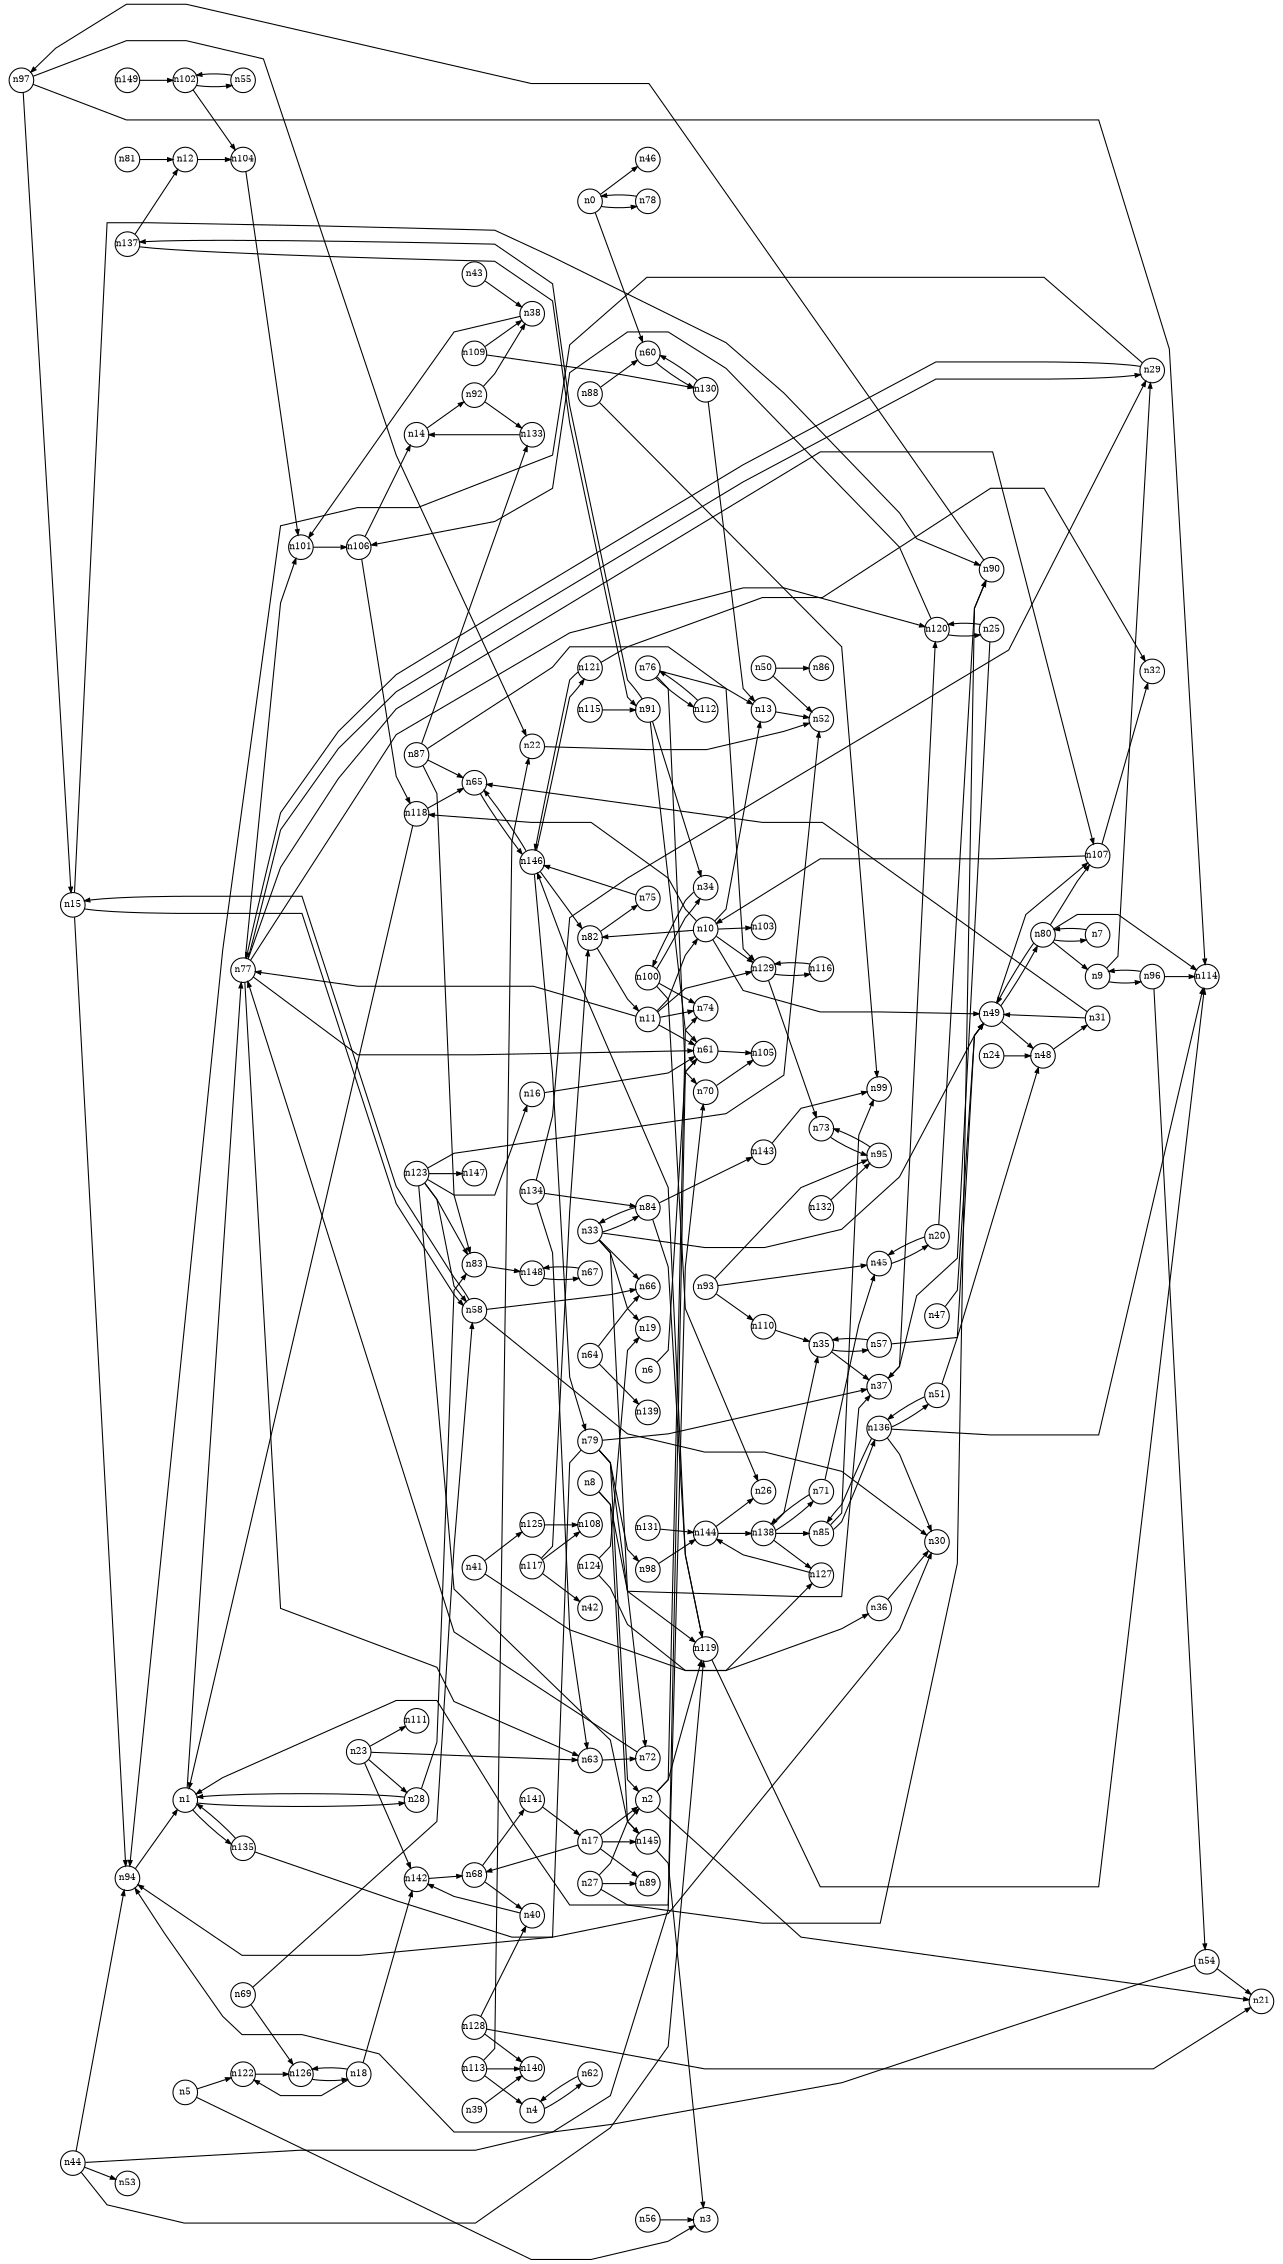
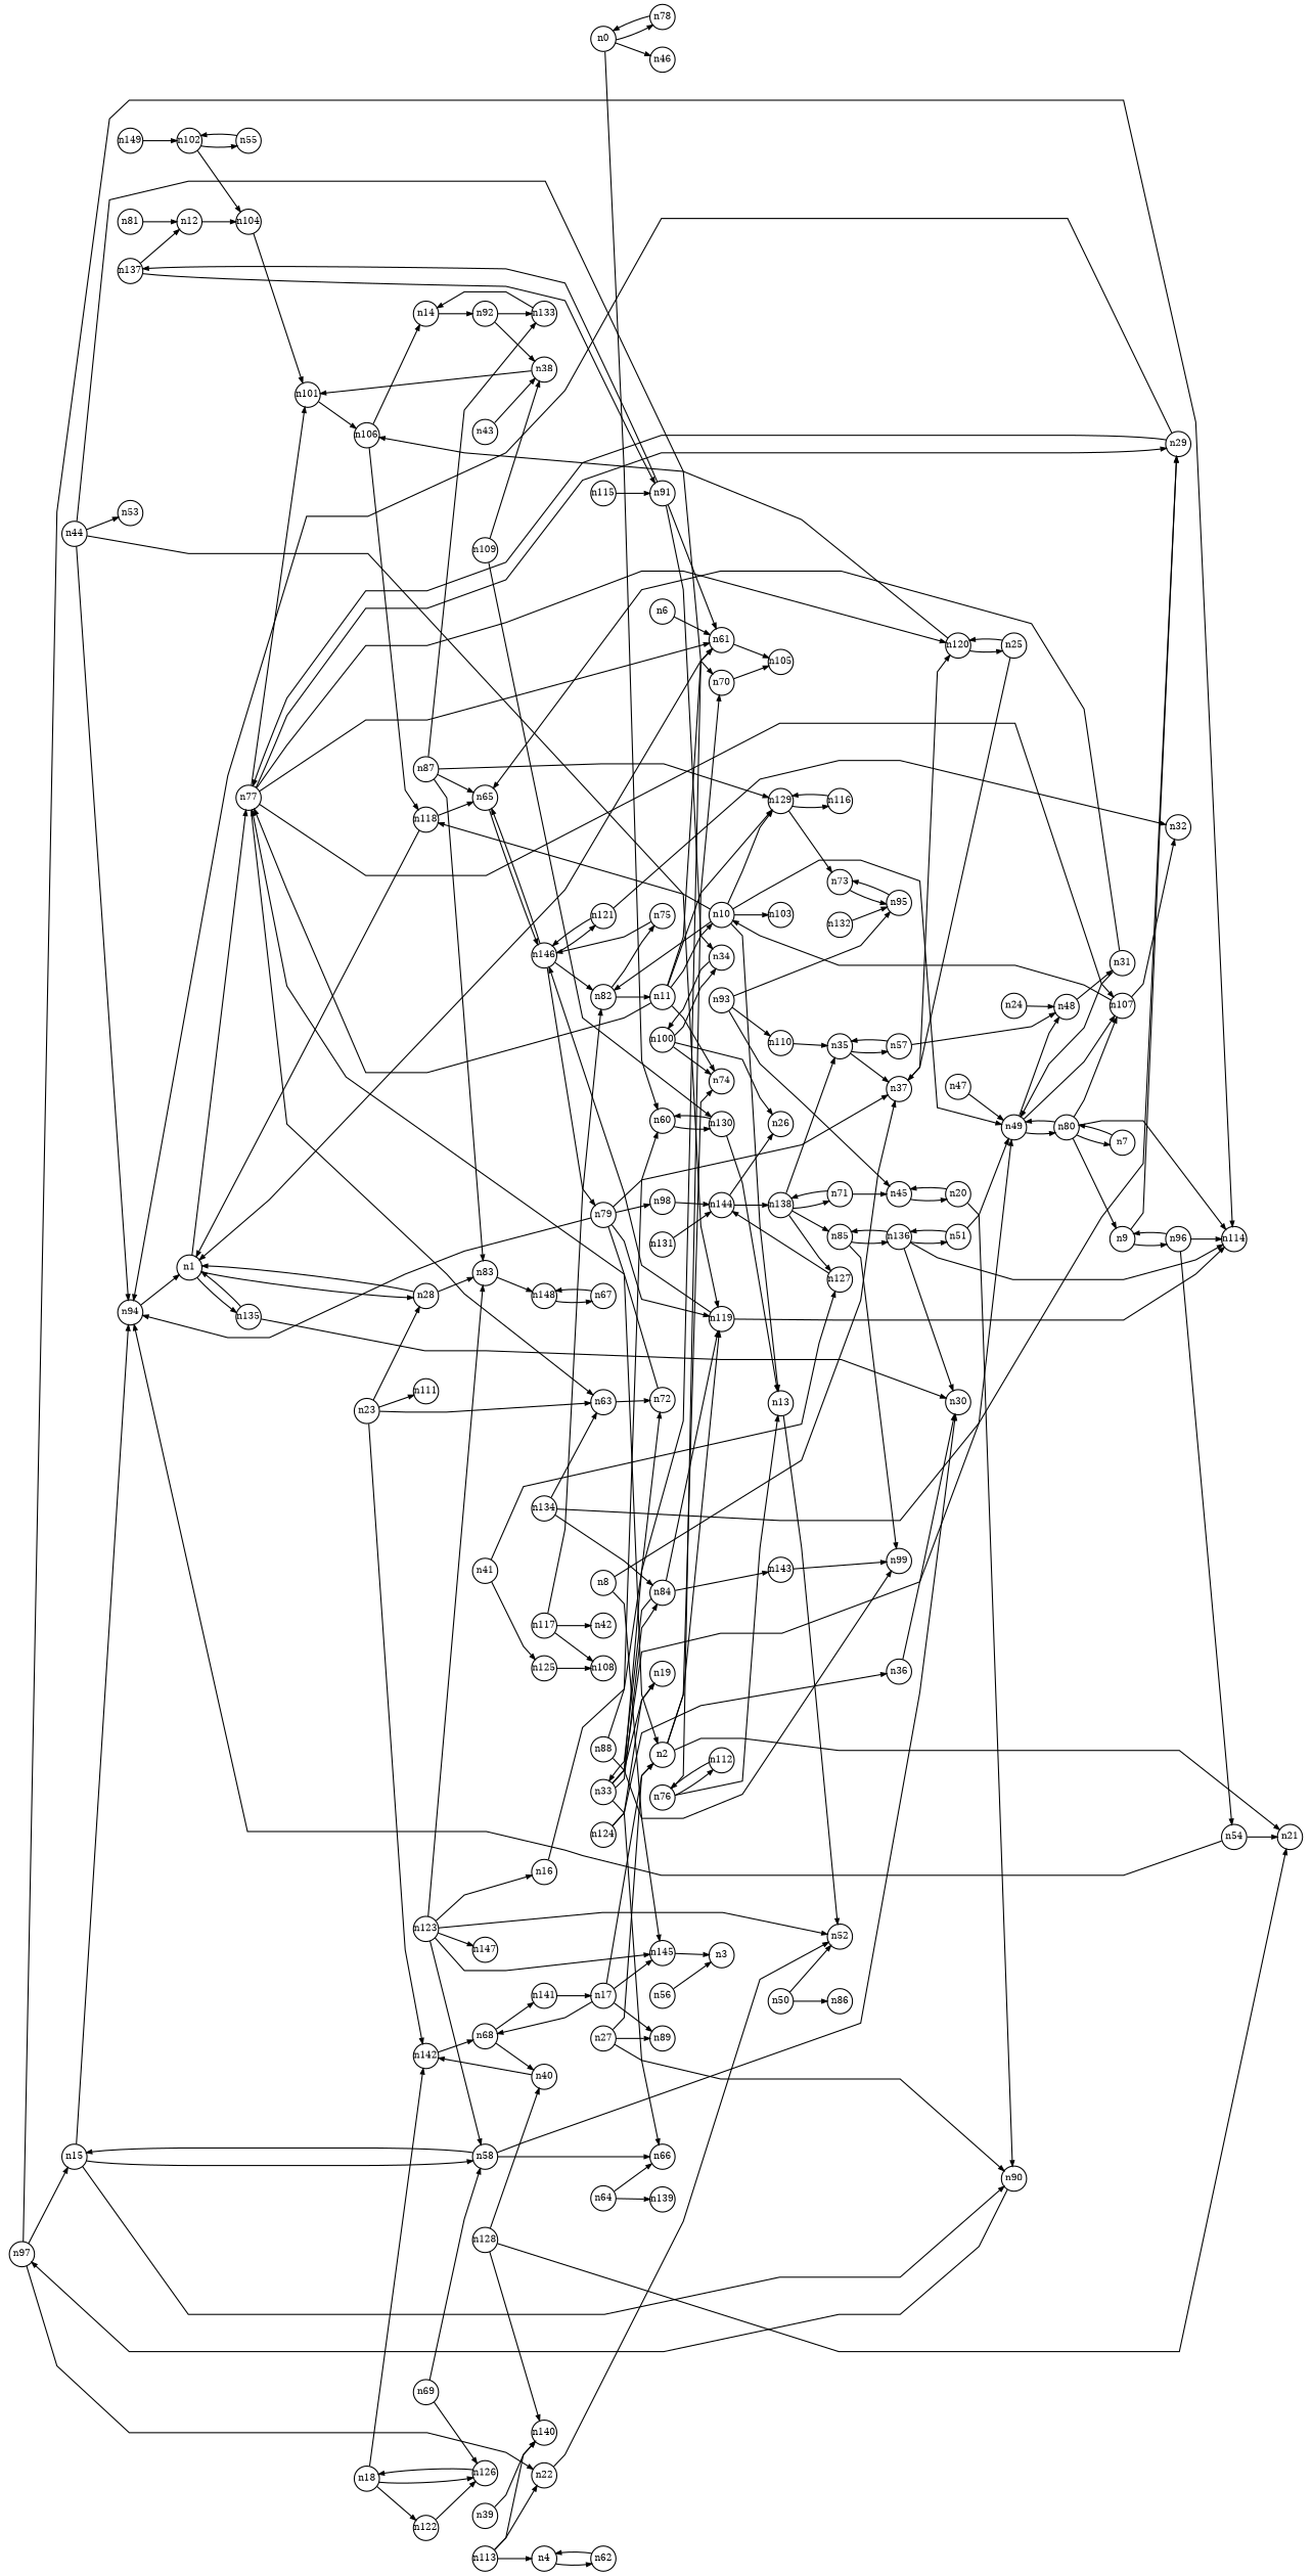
  digraph {
    fontsize=8
    nodesep=0.22
    nodesize=0.32
    rankdir=LR
    ranksep=0.22
    splines=polyline
    node [fixedsize=shape fontsize=8 shape=circle]
    edge [arrowsize=0.5]
    n0 [width=0.32]
    n46 [width=0.32]
    n60 [width=0.32]
    n78 [width=0.32]
    n130 [width=0.32]
    n13 [width=0.32]
    n52 [width=0.32]
    n28 [width=0.32]
    n83 [width=0.32]
    n1 [width=0.32]
    n148 [width=0.32]
    n77 [width=0.32]
    n135 [width=0.32]
    n67 [width=0.32]
    n29 [width=0.32]
    n61 [width=0.32]
    n63 [width=0.32]
    n101 [width=0.32]
    n107 [width=0.32]
    n120 [width=0.32]
    n30 [width=0.32]
    n94 [width=0.32]
    n105 [width=0.32]
    n72 [width=0.32]
    n106 [width=0.32]
    n10 [width=0.32]
    n32 [width=0.32]
    n25 [width=0.32]
    n118 [width=0.32]
    n14 [width=0.32]
    n82 [width=0.32]
    n49 [width=0.32]
    n103 [width=0.32]
    n129 [width=0.32]
    n37 [width=0.32]
    n2 [width=0.32]
    n21 [width=0.32]
    n74 [width=0.32]
    n119 [width=0.32]
    n114 [width=0.32]
    n146 [width=0.32]
    n65 [width=0.32]
    n79 [width=0.32]
    n121 [width=0.32]
    n75 [width=0.32]
    n11 [width=0.32]
    n98 [width=0.32]
    n62 [width=0.32]
    n4 [width=0.32]
-   n5 [width=0.32]
    n3 [width=0.32]
    n122 [width=0.32]
    n126 [width=0.32]
    n18 [width=0.32]
    n142 [width=0.32]
    n6 [width=0.32]
    n8 [width=0.32]
    n145 [width=0.32]
    n9 [width=0.32]
    n96 [width=0.32]
    n54 [width=0.32]
    n48 [width=0.32]
    n80 [width=0.32]
    n73 [width=0.32]
    n116 [width=0.32]
    n31 [width=0.32]
    n7 [width=0.32]
    n95 [width=0.32]
    n104 [width=0.32]
    n12 [width=0.32]
    n90 [width=0.32]
    n97 [width=0.32]
    n15 [width=0.32]
    n22 [width=0.32]
    n58 [width=0.32]
    n66 [width=0.32]
    n16 [width=0.32]
    n17 [width=0.32]
    n68 [width=0.32]
    n89 [width=0.32]
    n40 [width=0.32]
    n141 [width=0.32]
    n45 [width=0.32]
    n20 [width=0.32]
    n23 [width=0.32]
    n111 [width=0.32]
    n24 [width=0.32]
    n27 [width=0.32]
    n33 [width=0.32]
    n19 [width=0.32]
    n84 [width=0.32]
    n143 [width=0.32]
    n99 [width=0.32]
    n35 [width=0.32]
    n57 [width=0.32]
    n36 [width=0.32]
    n92 [width=0.32]
    n38 [width=0.32]
    n39 [width=0.32]
    n140 [width=0.32]
    n125 [width=0.32]
    n108 [width=0.32]
    n41 [width=0.32]
    n127 [width=0.32]
    n144 [width=0.32]
    n138 [width=0.32]
    n26 [width=0.32]
    n85 [width=0.32]
    n71 [width=0.32]
    n43 [width=0.32]
    n44 [width=0.32]
    n53 [width=0.32]
    n70 [width=0.32]
    n47 [width=0.32]
    n50 [width=0.32]
    n86 [width=0.32]
    n51 [width=0.32]
    n136 [width=0.32]
    n102 [width=0.32]
    n55 [width=0.32]
    n56 [width=0.32]
    n64 [width=0.32]
    n139 [width=0.32]
    n69 [width=0.32]
    n76 [width=0.32]
    n112 [width=0.32]
    n81 [width=0.32]
    n87 [width=0.32]
    n133 [width=0.32]
    n88 [width=0.32]
    n34 [width=0.32]
    n100 [width=0.32]
    n91 [width=0.32]
    n137 [width=0.32]
    n93 [width=0.32]
    n110 [width=0.32]
    n109 [width=0.32]
    n113 [width=0.32]
    n115 [width=0.32]
    n117 [width=0.32]
    n42 [width=0.32]
    n123 [width=0.32]
    n147 [width=0.32]
    n124 [width=0.32]
    n128 [width=0.32]
    n131 [width=0.32]
    n132 [width=0.32]
    n134 [width=0.32]
    n149 [width=0.32]
    n0 -> n46
    n0 -> n60
    n0 -> n78
    n60 -> n130
    n78 -> n0
    n130 -> n60
    n130 -> n13
    n13 -> n52
    n28 -> n83
    n28 -> n1
    n83 -> n148
    n1 -> n28
    n1 -> n77
    n1 -> n135
    n148 -> n67
    n77 -> n29
    n77 -> n61
    n77 -> n63
    n77 -> n101
    n77 -> n107
    n77 -> n120
    n135 -> n1
    n135 -> n30
    n67 -> n148
    n29 -> n77
    n29 -> n94
    n61 -> n1
    n61 -> n105
    n63 -> n72
    n101 -> n106
    n107 -> n10
    n107 -> n32
    n120 -> n106
    n120 -> n25
    n94 -> n1
    n72 -> n77
    n106 -> n118
    n106 -> n14
    n10 -> n13
    n10 -> n118
    n10 -> n82
    n10 -> n49
    n10 -> n103
    n10 -> n129
    n25 -> n120
    n25 -> n37
    n118 -> n1
    n118 -> n65
    n14 -> n92
    n82 -> n75
    n82 -> n11
    n49 -> n107
    n49 -> n48
    n49 -> n80
    n129 -> n73
    n129 -> n116
    n37 -> n120
    n2 -> n21
    n2 -> n74
    n2 -> n119
    n119 -> n114
    n119 -> n146
    n146 -> n82
    n146 -> n65
    n146 -> n79
    n146 -> n121
    n65 -> n146
    n79 -> n94
    n79 -> n37
    n79 -> n2
    n79 -> n119
    n79 -> n98
    n121 -> n32
    n121 -> n146
    n75 -> n146
    n11 -> n77
    n11 -> n61
    n11 -> n10
    n11 -> n129
    n11 -> n74
    n98 -> n144
    n62 -> n4
    n4 -> n62
-   n5 -> n3
-   n5 -> n122
    n122 -> n126
    n126 -> n18
    n18 -> n122
    n18 -> n126
    n18 -> n142
    n142 -> n68
    n6 -> n61
    n8 -> n37
    n8 -> n145
    n145 -> n3
    n9 -> n29
    n9 -> n96
    n96 -> n114
    n96 -> n9
    n96 -> n54
    n54 -> n94
    n54 -> n21
    n48 -> n31
    n80 -> n107
    n80 -> n49
    n80 -> n114
    n80 -> n9
    n80 -> n7
    n73 -> n95
    n116 -> n129
    n31 -> n49
    n31 -> n65
    n7 -> n80
    n95 -> n73
    n104 -> n101
    n12 -> n104
    n90 -> n97
    n97 -> n114
    n97 -> n15
    n97 -> n22
    n15 -> n94
    n15 -> n90
    n15 -> n58
    n22 -> n52
    n58 -> n30
    n58 -> n15
    n58 -> n66
    n16 -> n61
    n17 -> n2
    n17 -> n145
    n17 -> n68
    n17 -> n89
    n68 -> n40
    n68 -> n141
    n40 -> n142
    n141 -> n17
    n45 -> n20
    n20 -> n90
    n20 -> n45
    n23 -> n28
    n23 -> n63
    n23 -> n142
    n23 -> n111
    n24 -> n48
    n27 -> n2
    n27 -> n90
    n27 -> n89
    n33 -> n72
    n33 -> n49
    n33 -> n66
    n33 -> n19
    n33 -> n84
    n84 -> n119
    n84 -> n33
    n84 -> n143
    n143 -> n99
    n35 -> n37
    n35 -> n57
    n57 -> n48
    n57 -> n35
    n36 -> n30
    n92 -> n38
    n92 -> n133
    n38 -> n101
    n39 -> n140
    n125 -> n108
    n41 -> n125
    n41 -> n127
    n127 -> n144
    n144 -> n138
    n144 -> n26
    n138 -> n35
    n138 -> n127
    n138 -> n85
    n138 -> n71
    n85 -> n99
    n85 -> n136
    n71 -> n45
    n71 -> n138
    n43 -> n38
    n44 -> n94
    n44 -> n119
    n44 -> n53
    n44 -> n70
    n70 -> n105
    n47 -> n49
    n50 -> n52
    n50 -> n86
    n51 -> n49
    n51 -> n136
    n136 -> n30
    n136 -> n114
    n136 -> n85
    n136 -> n51
    n102 -> n104
    n102 -> n55
    n55 -> n102
    n56 -> n3
    n64 -> n66
    n64 -> n139
    n69 -> n126
    n69 -> n58
    n76 -> n13
    n76 -> n70
    n76 -> n112
    n112 -> n76
    n81 -> n12
    n87 -> n83
    n87 -> n129
    n87 -> n65
    n87 -> n133
    n133 -> n14
    n88 -> n60
    n88 -> n99
    n34 -> n100
    n100 -> n74
    n100 -> n26
    n100 -> n34
    n91 -> n61
    n91 -> n34
    n91 -> n137
    n137 -> n12
    n137 -> n91
    n93 -> n95
    n93 -> n45
    n93 -> n110
    n110 -> n35
    n109 -> n130
    n109 -> n38
    n113 -> n4
    n113 -> n22
    n113 -> n140
    n115 -> n91
    n117 -> n82
    n117 -> n108
    n117 -> n42
    n123 -> n52
    n123 -> n83
    n123 -> n145
    n123 -> n58
    n123 -> n16
    n123 -> n147
    n124 -> n19
    n124 -> n36
    n128 -> n21
    n128 -> n40
    n128 -> n140
    n131 -> n144
    n132 -> n95
    n134 -> n29
    n134 -> n63
    n134 -> n84
    n149 -> n102
  }
